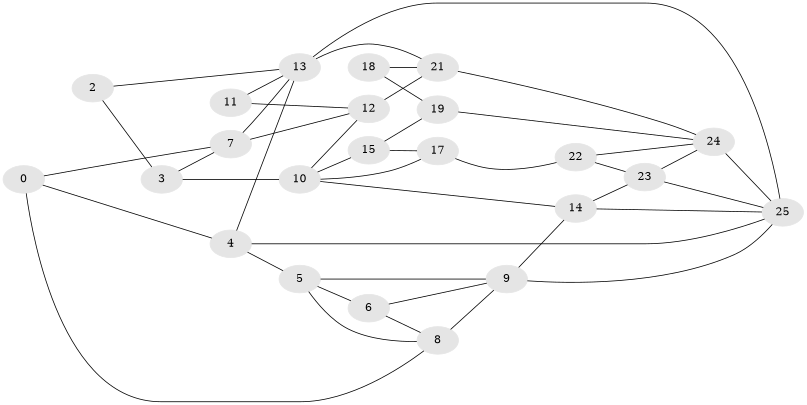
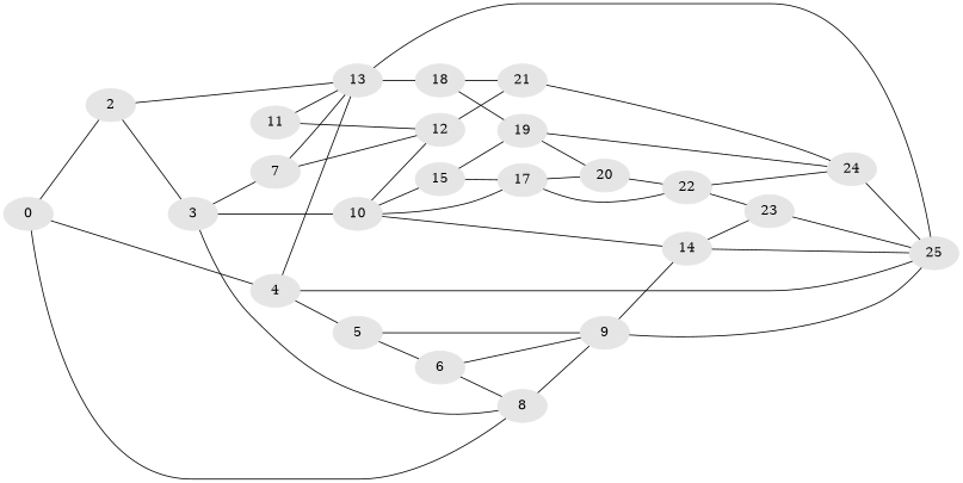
  graph {
    rankdir=LR
    node [color=gray90 style=filled]
    edge [weight=1.0]
    n1 [label=0]
    2
    4
    8
    3
    13
    5
    25
    9
    7
    10
    21
    12
    14
    15
    17
    6
    11
    23
    19
+   20
    22
    24
    18
-   n1 -- 7
+   n1 -- 2
    n1 -- 4
    n1 -- 8
    2 -- 3
    2 -- 13 [weight=2.0]
    4 -- 13
    4 -- 5 [weight=2.0]
    4 -- 25 [weight=2.0]
    8 -- 9
-   5 -- 8
+   3 -- 8
    3 -- 7
    3 -- 10
    13 -- 25
-   13 -- 21 [weight=2.0]
+   13 -- 18 [weight=2.0]
    5 -- 9
    5 -- 6
    9 -- 25
    9 -- 14
    7 -- 13 [weight=2.0]
    7 -- 12
    10 -- 12
    10 -- 14
    10 -- 15
    10 -- 17
    21 -- 24
    12 -- 21
    14 -- 25
    14 -- 23
    15 -- 17
    15 -- 19
+   17 -- 20 [weight=2.0]
    17 -- 22
    6 -- 8 [weight=2.0]
    6 -- 9
    11 -- 13 [weight=2.0]
    11 -- 12
    23 -- 25
-   23 -- 24
+   19 -- 20
    19 -- 24
+   20 -- 22
    22 -- 23
    22 -- 24
    24 -- 25
    18 -- 21 [weight=2.0]
    18 -- 19 [weight=2.0]
  }
